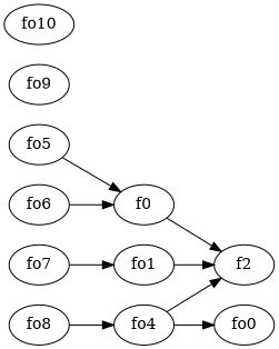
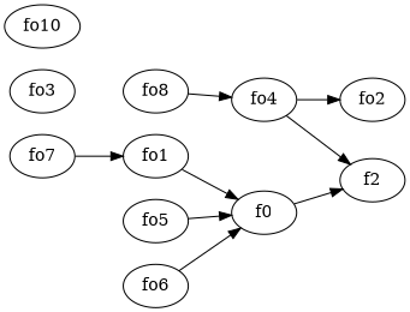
  strict digraph {
    rankdir=LR
    edge [weight=2]
    n1 [label=f0]
    f2
    fo1
    fo4
-   fo2 [label=fo0]
+   fo2
    fo5
    fo6
    fo7
    fo8
-   fo9
+   fo9 [label=fo3]
    fo10
    n1 -> f2
-   fo1 -> f2
+   fo1 -> n1
    fo4 -> f2
    fo4 -> fo2
    fo5 -> n1
    fo6 -> n1
    fo7 -> fo1
    fo8 -> fo4
  }
